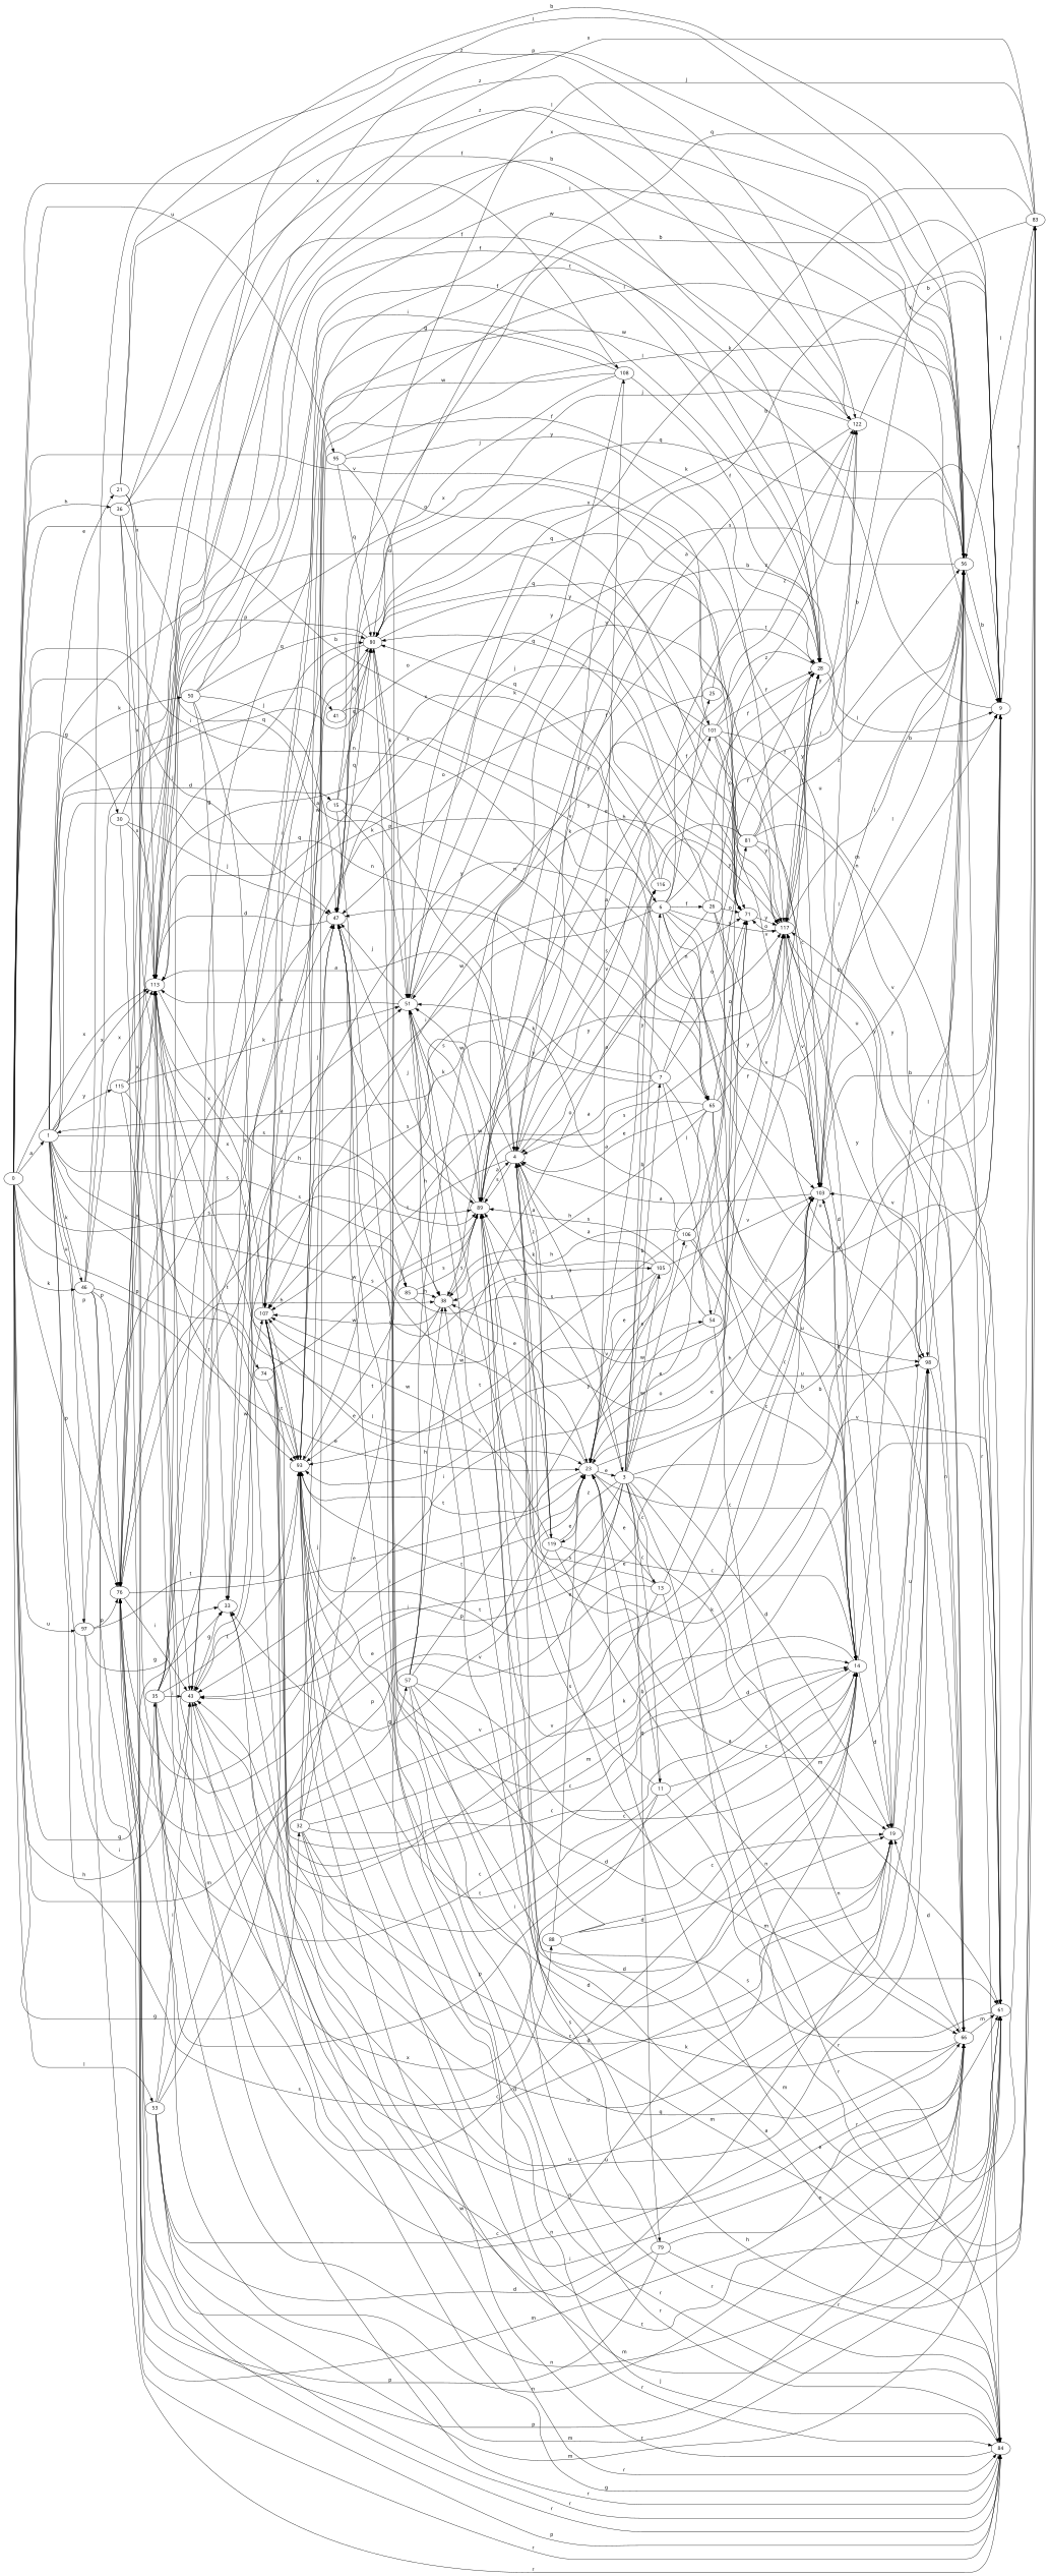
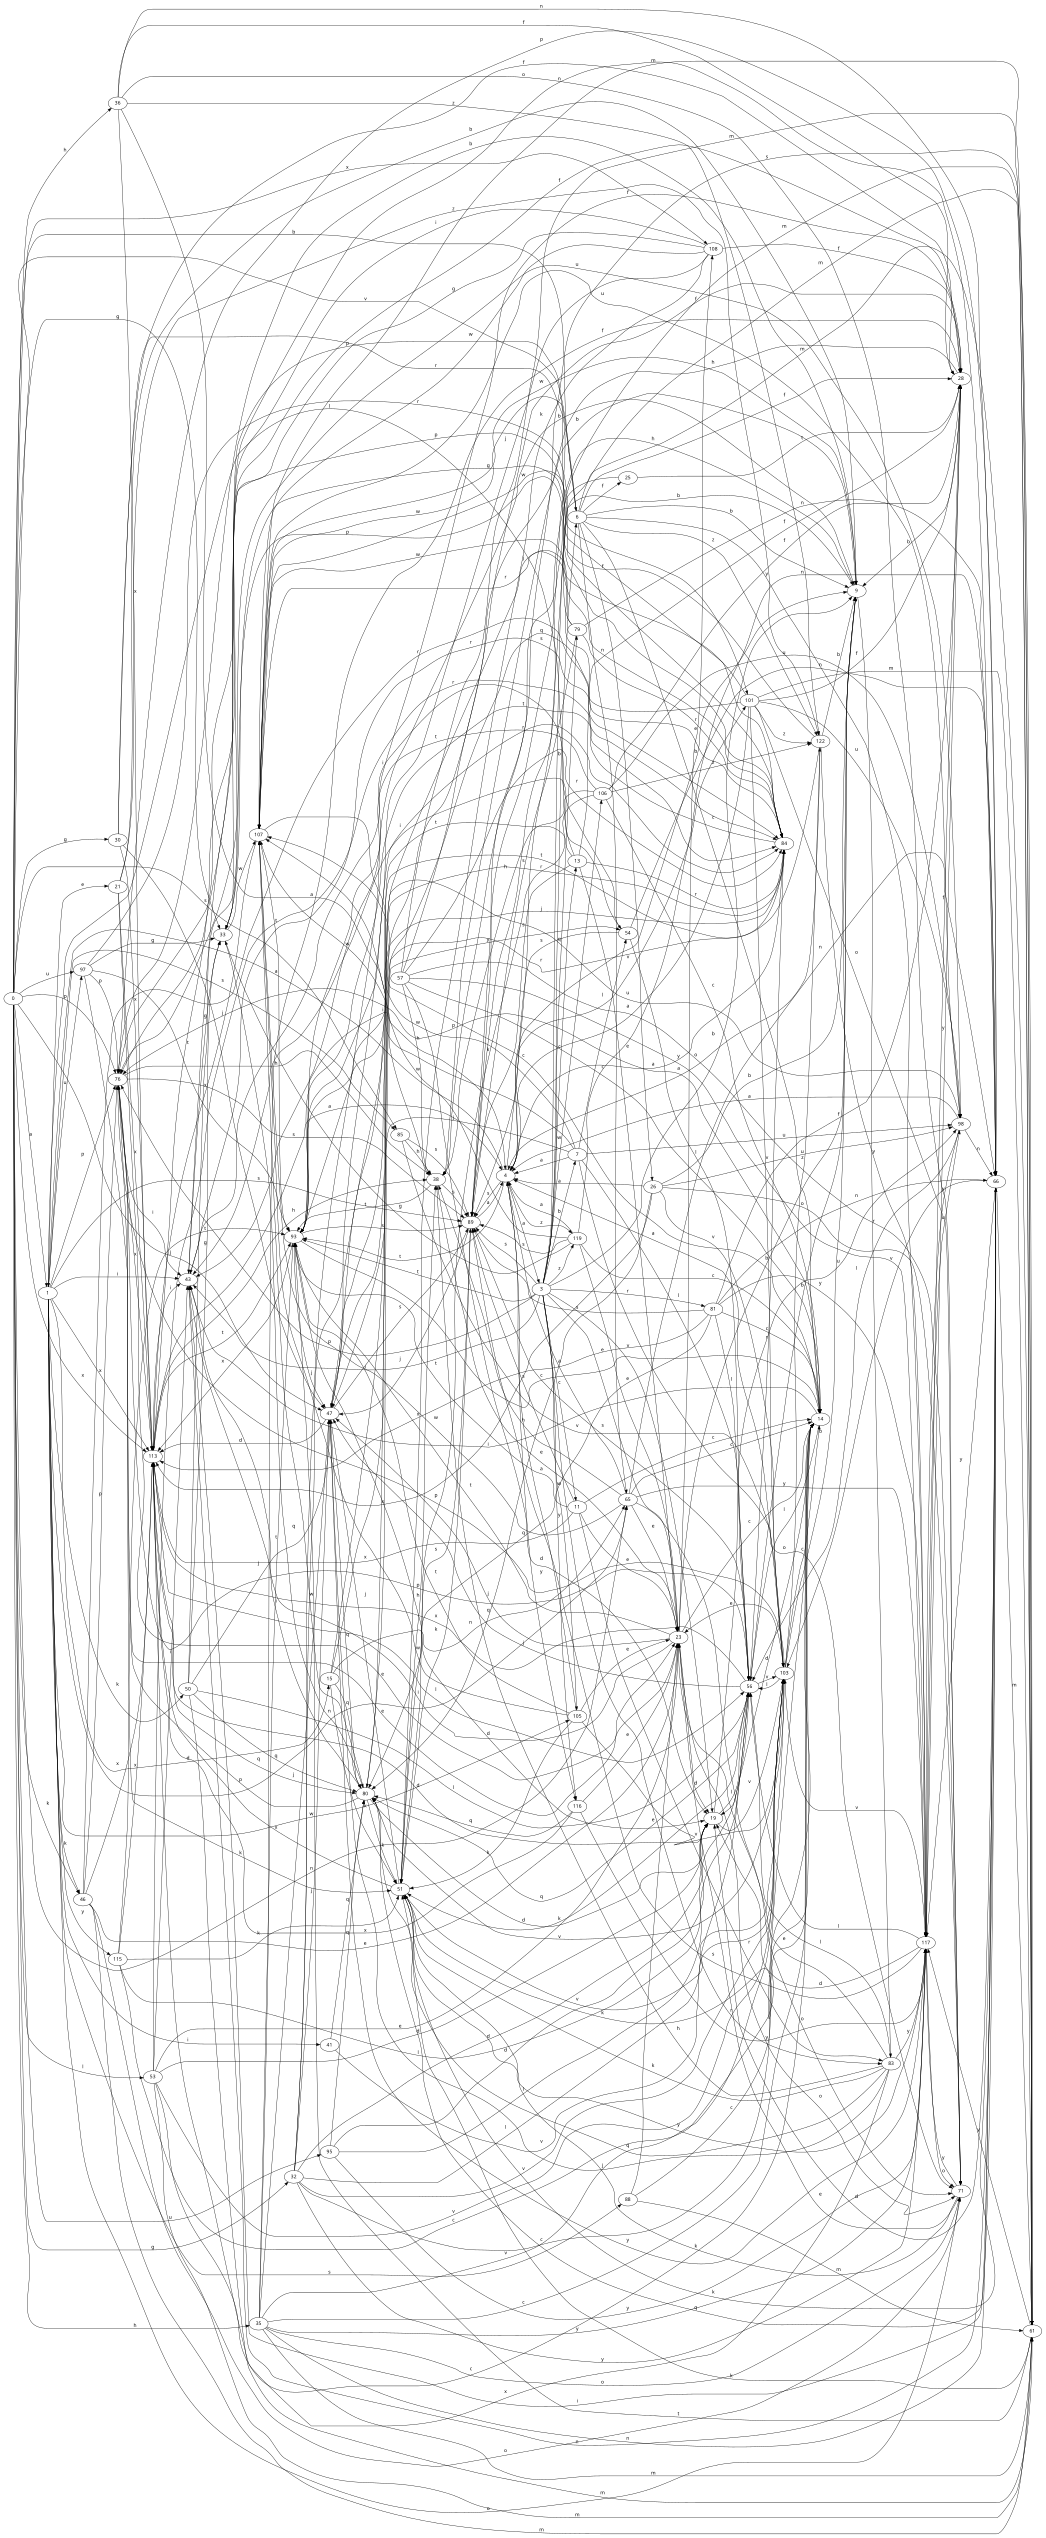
  strict digraph {
    fontname="Noto Sans"
    rankdir=LR
    node [fontname="Noto Sans"]
    edge [fontname="Noto Sans"]
    0
    1
    6
    30
    32
    33
    35
    36
    47
    n10 [label=46]
    53
    57
    65
-   74
    76
    85
    95
    97
    101
    108
    113
    15
    21
    41
    43
    50
    54
    71
    88
    89
    105
    115
    9
    61
    14
    25
    26
    28
    107
    117
    122
    84
    19
    56
    98
    103
    80
    93
    66
    4
    23
    38
    51
    3
    7
    11
    13
    79
    81
    83
    106
    116
    119
    0 -> 1 [label=a]
    0 -> 6 [label=b]
    0 -> 30 [label=g]
    0 -> 32 [label=g]
    0 -> 33 [label=g]
    0 -> 35 [label=h]
    0 -> 36 [label=h]
    0 -> 47 [label=j]
    0 -> n10 [label=k]
    0 -> 53 [label=l]
-   0 -> 57 [label=m]
    0 -> 65 [label=n]
-   0 -> 74 [label=p]
    0 -> 76 [label=p]
    0 -> 85 [label=s]
    0 -> 95 [label=u]
    0 -> 97 [label=u]
    0 -> 101 [label=v]
    0 -> 108 [label=x]
    0 -> 113 [label=x]
    1 -> n10 [label=k]
    1 -> 65 [label=n]
    1 -> 76 [label=p]
    1 -> 85 [label=s]
    1 -> 97 [label=u]
    1 -> 113 [label=x]
    1 -> 15 [label=d]
    1 -> 21 [label=e]
    1 -> 41 [label=i]
    1 -> 43 [label=i]
    1 -> 50 [label=k]
    1 -> 54 [label=l]
    1 -> 71 [label=o]
    1 -> 88 [label=s]
    1 -> 89 [label=s]
    1 -> 105 [label=w]
    1 -> 115 [label=y]
    6 -> 65 [label=n]
    6 -> 76 [label=p]
-   6 -> 43 [label=i]
    6 -> 9 [label=b]
    6 -> 61 [label=m]
    6 -> 14 [label=c]
    6 -> 25 [label=f]
    6 -> 26 [label=f]
    6 -> 28 [label=f]
    6 -> 107 [label=w]
    6 -> 117 [label=y]
    6 -> 122 [label=z]
    30 -> 47 [label=j]
    30 -> 113 [label=x]
    30 -> 28 [label=f]
    30 -> 84 [label=r]
    32 -> 47 [label=j]
    32 -> 9 [label=b]
    32 -> 14 [label=c]
    32 -> 117 [label=y]
    32 -> 19 [label=d]
    32 -> 56 [label=l]
    32 -> 98 [label=u]
    32 -> 103 [label=v]
    33 -> 107 [label=w]
    33 -> 98 [label=u]
    33 -> 80 [label=q]
    35 -> 47 [label=j]
-   35 -> 43 [label=i]
    35 -> 71 [label=o]
    35 -> 61 [label=m]
    35 -> 14 [label=c]
    35 -> 28 [label=f]
    35 -> 117 [label=y]
    35 -> 103 [label=v]
    35 -> 93 [label=t]
    35 -> 66 [label=n]
    36 -> 113 [label=x]
    36 -> 71 [label=o]
    36 -> 28 [label=f]
    36 -> 122 [label=z]
    36 -> 66 [label=n]
    36 -> 4 [label=a]
    47 -> 113 [label=d]
    47 -> 89 [label=s]
    47 -> 117 [label=y]
    47 -> 84 [label=r]
    47 -> 80 [label=q]
    n10 -> 76 [label=p]
    n10 -> 113 [label=x]
    n10 -> 71 [label=o]
    n10 -> 61 [label=m]
-   n10 -> 122 [label=z]
    n10 -> 84 [label=r]
    n10 -> 23 [label=e]
    53 -> 43 [label=i]
    53 -> 61 [label=m]
    53 -> 14 [label=c]
    53 -> 84 [label=r]
    53 -> 19 [label=d]
    53 -> 103 [label=v]
    53 -> 23 [label=e]
    57 -> 71 [label=o]
    57 -> 61 [label=m]
    57 -> 14 [label=c]
    57 -> 28 [label=f]
    57 -> 117 [label=y]
    57 -> 84 [label=r]
    57 -> 19 [label=d]
    57 -> 38 [label=h]
    65 -> 71 [label=o]
    65 -> 14 [label=c]
    65 -> 107 [label=w]
    65 -> 117 [label=y]
    65 -> 66 [label=n]
    65 -> 4 [label=a]
    65 -> 23 [label=e]
    65 -> 38 [label=h]
-   74 -> 89 [label=s]
-   74 -> 93 [label=t]
    76 -> 113 [label=x]
    76 -> 43 [label=i]
    76 -> 89 [label=s]
    76 -> 9 [label=b]
    76 -> 23 [label=e]
    76 -> 38 [label=h]
    85 -> 89 [label=s]
    85 -> 103 [label=v]
    85 -> 38 [label=h]
    95 -> 117 [label=y]
    95 -> 19 [label=d]
    95 -> 56 [label=l]
    95 -> 80 [label=q]
    97 -> 33 [label=g]
    97 -> 76 [label=p]
    97 -> 84 [label=r]
    97 -> 93 [label=t]
    97 -> 51 [label=k]
    101 -> 47 [label=j]
    101 -> 71 [label=o]
    101 -> 61 [label=m]
    101 -> 28 [label=f]
    101 -> 122 [label=z]
    101 -> 98 [label=u]
    101 -> 103 [label=v]
    101 -> 80 [label=q]
    101 -> 4 [label=a]
    108 -> 33 [label=g]
    108 -> 47 [label=j]
    108 -> 43 [label=i]
    108 -> 28 [label=f]
    108 -> 107 [label=w]
    108 -> 51 [label=k]
    113 -> 43 [label=i]
    113 -> 19 [label=d]
    113 -> 56 [label=l]
    113 -> 80 [label=q]
    113 -> 93 [label=t]
    113 -> 66 [label=n]
    113 -> 4 [label=a]
    113 -> 38 [label=h]
    15 -> 65 [label=n]
    15 -> 9 [label=b]
    15 -> 84 [label=r]
    15 -> 80 [label=q]
    15 -> 51 [label=k]
    21 -> 113 [label=x]
    21 -> 9 [label=b]
    21 -> 122 [label=z]
    21 -> 23 [label=e]
    41 -> 103 [label=v]
    41 -> 80 [label=q]
    43 -> 33 [label=g]
    43 -> 84 [label=r]
    43 -> 66 [label=n]
    50 -> 33 [label=g]
    50 -> 47 [label=j]
    50 -> 61 [label=m]
    50 -> 28 [label=f]
    50 -> 56 [label=l]
    50 -> 80 [label=q]
    54 -> 43 [label=i]
    54 -> 89 [label=s]
    54 -> 56 [label=l]
    54 -> 66 [label=n]
    71 -> 117 [label=y]
    71 -> 23 [label=e]
    71 -> 51 [label=k]
    88 -> 61 [label=m]
    88 -> 14 [label=c]
    88 -> 23 [label=e]
    89 -> 47 [label=j]
    89 -> 9 [label=b]
    89 -> 4 [label=a]
    89 -> 51 [label=k]
    105 -> 107 [label=w]
    105 -> 103 [label=v]
    105 -> 93 [label=t]
    105 -> 4 [label=a]
    105 -> 23 [label=e]
    105 -> 51 [label=k]
    115 -> 113 [label=x]
    115 -> 14 [label=c]
    115 -> 56 [label=l]
    115 -> 93 [label=t]
    115 -> 51 [label=k]
    9 -> 107 [label=w]
    9 -> 38 [label=h]
    9 -> 83 [label=r]
    61 -> 89 [label=s]
    61 -> 117 [label=y]
    61 -> 93 [label=t]
    61 -> 51 [label=k]
    14 -> 76 [label=p]
    14 -> 43 [label=i]
    14 -> 19 [label=d]
    14 -> 56 [label=l]
    14 -> 51 [label=k]
    25 -> 89 [label=s]
    25 -> 28 [label=t]
    26 -> 113 [label=x]
    26 -> 71 [label=o]
    26 -> 9 [label=b]
    26 -> 98 [label=u]
    26 -> 103 [label=v]
    26 -> 80 [label=q]
    26 -> 4 [label=a]
    28 -> 9 [label=b]
    28 -> 117 [label=y]
    28 -> 38 [label=h]
    107 -> 113 [label=x]
    107 -> 61 [label=m]
    107 -> 14 [label=c]
    107 -> 84 [label=r]
    107 -> 98 [label=u]
    107 -> 93 [label=t]
    117 -> 71 [label=o]
    117 -> 89 [label=s]
    117 -> 28 [label=f]
    117 -> 19 [label=d]
    117 -> 56 [label=l]
    117 -> 98 [label=u]
    117 -> 103 [label=v]
    122 -> 9 [label=b]
    122 -> 107 [label=w]
    122 -> 117 [label=y]
    122 -> 93 [label=t]
    122 -> 4 [label=a]
    84 -> 33 [label=g]
    84 -> 47 [label=j]
    84 -> 76 [label=p]
    84 -> 93 [label=t]
    84 -> 4 [label=a]
    19 -> 56 [label=l]
    19 -> 98 [label=u]
    19 -> 103 [label=v]
    56 -> 47 [label=j]
    56 -> 76 [label=p]
    56 -> 113 [label=x]
    56 -> 89 [label=s]
    56 -> 9 [label=b]
    56 -> 84 [label=r]
    56 -> 103 [label=v]
    56 -> 80 [label=q]
    56 -> 51 [label=k]
    98 -> 117 [label=y]
    98 -> 56 [label=l]
    98 -> 66 [label=n]
    98 -> 4 [label=a]
    103 -> 76 [label=p]
    103 -> 9 [label=b]
    103 -> 14 [label=c]
    103 -> 122 [label=z]
    103 -> 56 [label=l]
    103 -> 4 [label=a]
    103 -> 23 [label=e]
    80 -> 76 [label=p]
    80 -> 43 [label=i]
    80 -> 107 [label=w]
-   80 -> 117 [label=y]
+   80 -> 54 [label=y]
    80 -> 19 [label=d]
    80 -> 103 [label=v]
    80 -> 51 [label=k]
    93 -> 47 [label=j]
    93 -> 113 [label=x]
    93 -> 89 [label=s]
    93 -> 14 [label=c]
    93 -> 28 [label=f]
    93 -> 84 [label=r]
    93 -> 19 [label=d]
    66 -> 76 [label=p]
    66 -> 43 [label=i]
    66 -> 61 [label=m]
    66 -> 117 [label=y]
    66 -> 19 [label=d]
    66 -> 103 [label=v]
    66 -> 80 [label=q]
    66 -> 51 [label=k]
    4 -> 1 [label=a]
    4 -> 101 [label=v]
    4 -> 89 [label=s]
    4 -> 9 [label=b]
    4 -> 61 [label=m]
    4 -> 93 [label=t]
    4 -> 3 [label=a]
    4 -> 116 [label=y]
    4 -> 119 [label=z]
    23 -> 47 [label=j]
    23 -> 108 [label=e]
    23 -> 43 [label=i]
    23 -> 71 [label=o]
    23 -> 9 [label=b]
    23 -> 14 [label=c]
    23 -> 19 [label=d]
    23 -> 93 [label=t]
    38 -> 89 [label=s]
    38 -> 107 [label=w]
    38 -> 93 [label=t]
    38 -> 23 [label=e]
    51 -> 47 [label=j]
    51 -> 113 [label=x]
    51 -> 89 [label=s]
    51 -> 117 [label=y]
    51 -> 103 [label=v]
    51 -> 38 [label=h]
    3 -> 6 [label=b]
    3 -> 76 [label=p]
    3 -> 43 [label=i]
    3 -> 89 [label=s]
    3 -> 105 [label=w]
    3 -> 9 [label=b]
    3 -> 61 [label=m]
-   3 -> 19 [label=d]
+   3 -> 19 [label=v]
    3 -> 93 [label=t]
-   23 -> 3 [label=e]
+   3 -> 23 [label=e]
    3 -> 7 [label=b]
    3 -> 11 [label=c]
    3 -> 13 [label=c]
    3 -> 79 [label=q]
    3 -> 81 [label=r]
    3 -> 83 [label=r]
    3 -> 106 [label=w]
    3 -> 116 [label=y]
    3 -> 119 [label=z]
    7 -> 47 [label=j]
    7 -> 43 [label=i]
    7 -> 54 [label=l]
    7 -> 71 [label=o]
    7 -> 107 [label=w]
    7 -> 56 [label=l]
    7 -> 98 [label=u]
    7 -> 4 [label=a]
    11 -> 113 [label=x]
    11 -> 89 [label=s]
    11 -> 14 [label=c]
    11 -> 93 [label=t]
    11 -> 23 [label=e]
    11 -> 83 [label=r]
    13 -> 43 [label=i]
    13 -> 89 [label=s]
    13 -> 28 [label=f]
    13 -> 84 [label=r]
    13 -> 93 [label=t]
    13 -> 23 [label=e]
    79 -> 76 [label=p]
    79 -> 89 [label=s]
    79 -> 107 [label=w]
    79 -> 84 [label=r]
    79 -> 66 [label=n]
    81 -> 113 [label=x]
    81 -> 89 [label=s]
    81 -> 14 [label=c]
    81 -> 28 [label=f]
    81 -> 117 [label=y]
    81 -> 56 [label=l]
    81 -> 80 [label=q]
    81 -> 66 [label=n]
    83 -> 47 [label=j]
    83 -> 113 [label=x]
    83 -> 117 [label=y]
    83 -> 56 [label=l]
    83 -> 80 [label=q]
    83 -> 23 [label=e]
    83 -> 38 [label=h]
    83 -> 51 [label=k]
    106 -> 14 [label=c]
    106 -> 28 [label=f]
    106 -> 122 [label=z]
    106 -> 98 [label=u]
    106 -> 93 [label=t]
    106 -> 38 [label=h]
    106 -> 51 [label=k]
    116 -> 113 [label=x]
    116 -> 117 [label=y]
    116 -> 80 [label=q]
    116 -> 23 [label=e]
    119 -> 33 [label=g]
    119 -> 89 [label=s]
    119 -> 14 [label=c]
    119 -> 107 [label=w]
    119 -> 66 [label=n]
    119 -> 4 [label=a]
    119 -> 23 [label=e]
  }
